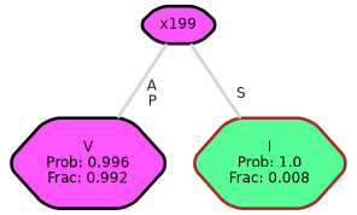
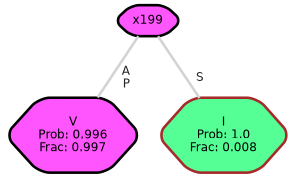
  graph {
    ranksep="0 equally"
    splines=straight
    node [color=black fontcolor=black fontname=helvetica penwidth=3 shape=hexagon style="filled, rounded"]
    edge [color=lightgray fontcolor=grey14 fontname=helvetica fontweight=bold penwidth=3]
-   n1 [fillcolor="#ff55fe" label="V\nProb: 0.996\nFrac: 0.992"]
+   n1 [fillcolor="#ff55fe" label="V\nProb: 0.996\nFrac: 0.997"]
    n2 [fillcolor="#fd56fd" label=x199]
    n3 [color=brown fillcolor="#55ff96" label="I\nProb: 1.0\nFrac: 0.008"]
    subgraph sub_1 {
      rank=same
    }
    n2 -- n1 [label=" A\n P"]
    n2 -- n3 [label=" S"]
  }
